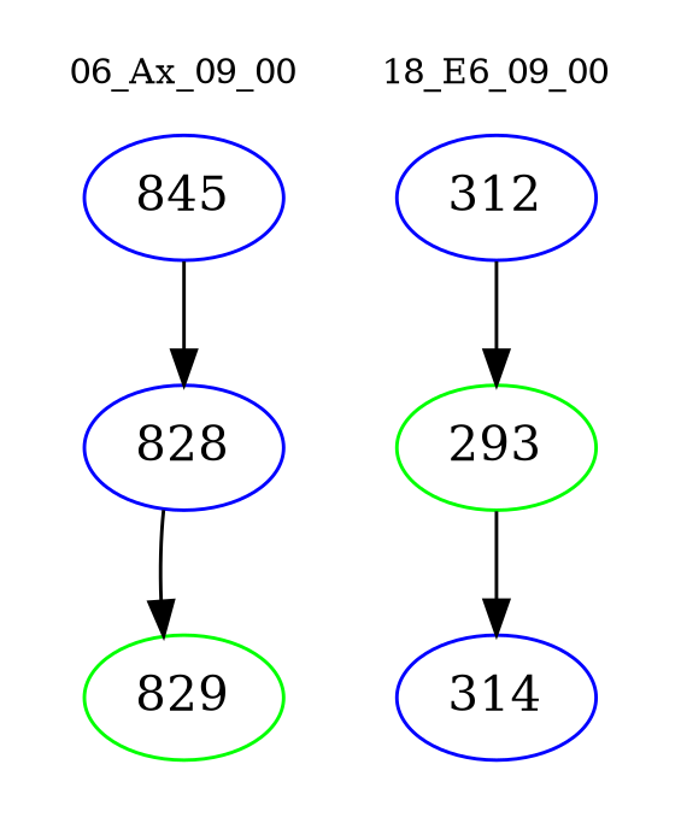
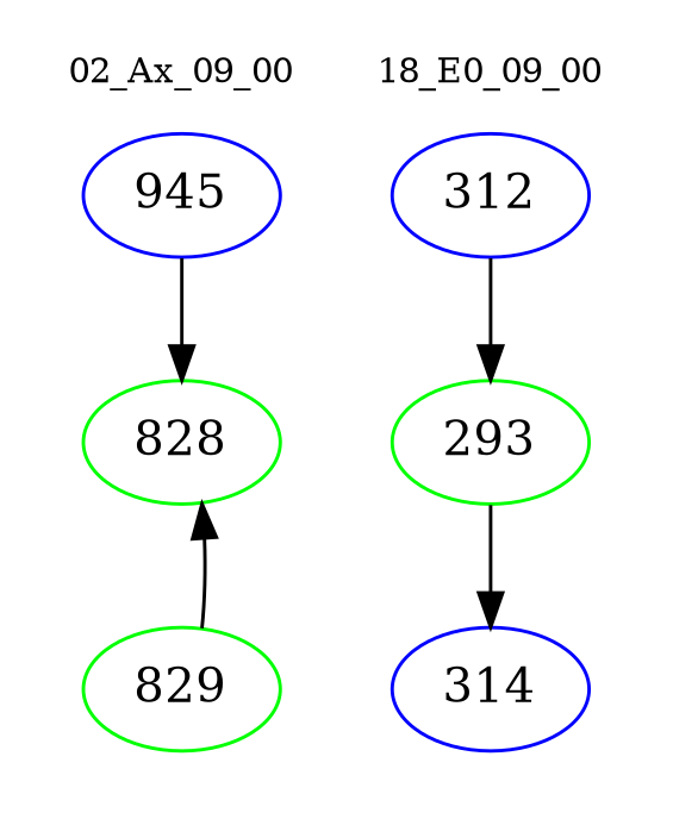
  digraph {
    node [color=blue]
    edge [color=black]
-   n1 [label=845]
-   n2 [label=828]
+   n1 [label=945]
+   n2 [color=green label=828]
    n3 [color=green label=829]
    n4 [label=312]
    n5 [color=green label=293]
    n6 [label=314]
    subgraph cluster_1 {
      color=white
      fontsize=10
-     label="06_Ax_09_00"
+     label="02_Ax_09_00"
      n1
      n2
      n3
    }
    subgraph cluster_2 {
      color=white
      fontsize=10
-     label="18_E6_09_00"
+     label="18_E0_09_00"
      n4
      n5
      n6
    }
    n1 -> n2
-   n2 -> n3
+   n3 -> n2
    n4 -> n5
    n5 -> n6
  }
